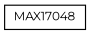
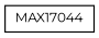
  digraph {
    rankdir=LR
    fontname=Montserrat
-   n1 [color=black fillcolor=white fontname=Montserrat fontsize=10 height=0.2 label=MAX17048 shape=record style=filled width=0.4]
+   n1 [color=black fillcolor=white fontname=Montserrat fontsize=10 height=0.2 label=MAX17044 shape=record style=filled width=0.4]
  }
